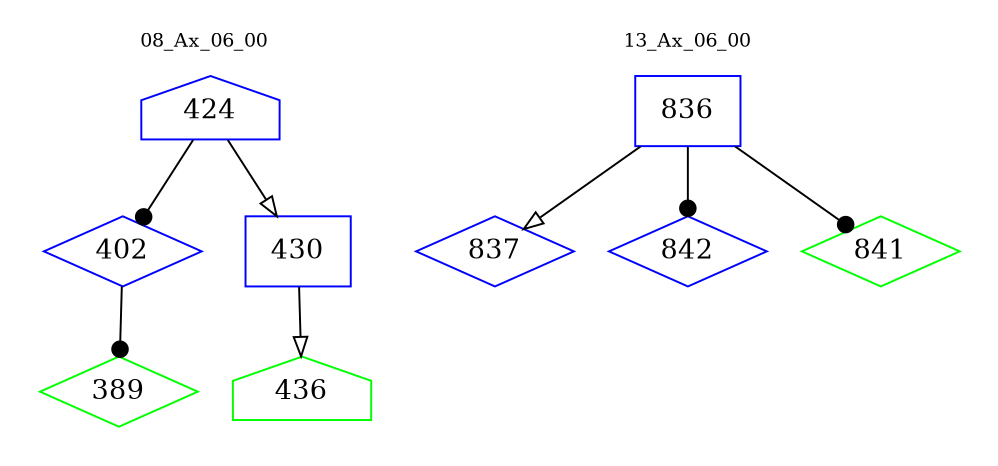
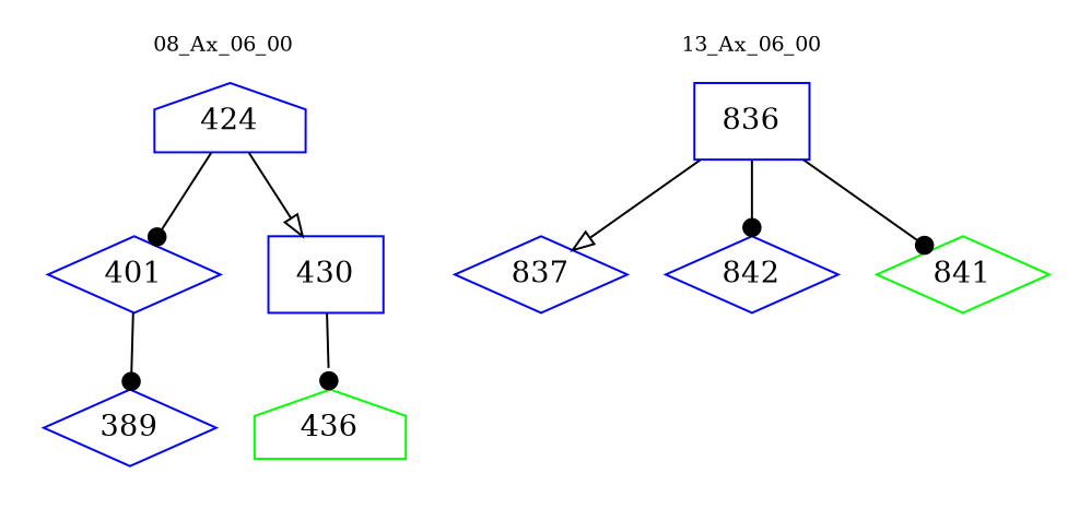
  digraph {
    node [color=blue shape=diamond]
    edge [arrowhead=dot color=black]
    n1 [label=424 shape=house]
-   n2 [label=402]
+   n2 [label=401]
    n3 [label=430 shape=box]
-   n4 [color=green label=389]
+   n4 [label=389]
    n5 [color=green label=436 shape=house]
    n6 [label=836 shape=box]
    n7 [label=837]
    n8 [label=842]
    n9 [color=green label=841]
    subgraph cluster_1 {
      color=white
      fontsize=10
      label="08_Ax_06_00"
      n1
      n2
      n3
      n4
      n5
    }
    subgraph cluster_2 {
      color=white
      fontsize=10
      label="13_Ax_06_00"
      n6
      n7
      n8
      n9
    }
    n1 -> n2
    n1 -> n3 [arrowhead=onormal]
    n2 -> n4
-   n3 -> n5 [arrowhead=onormal]
+   n3 -> n5
    n6 -> n7 [arrowhead=onormal]
    n6 -> n8
    n6 -> n9
  }
